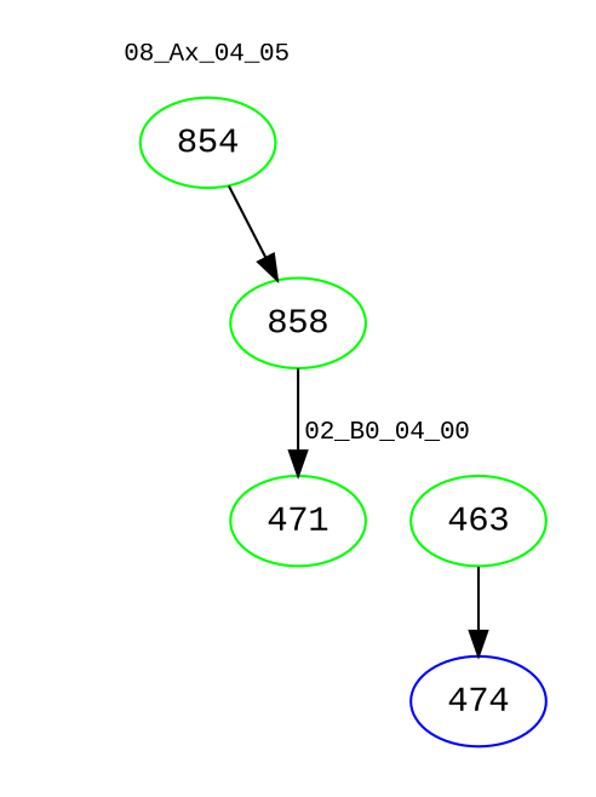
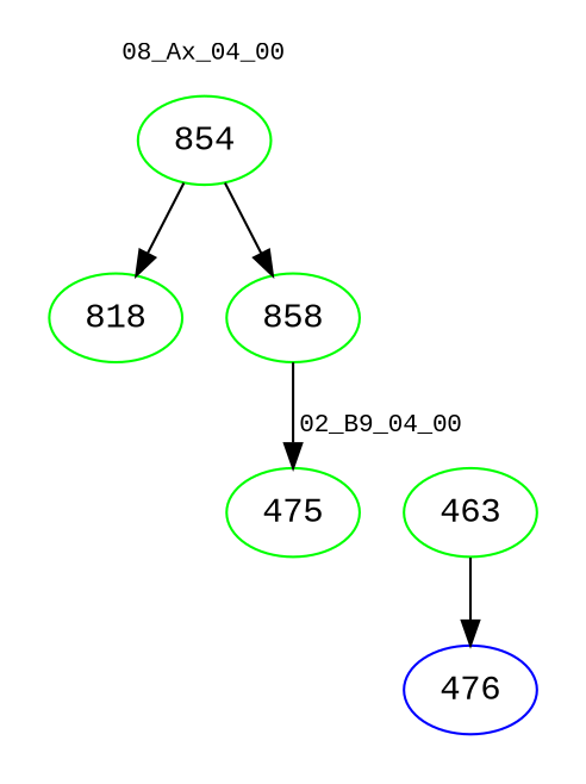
  digraph {
    fontname="Liberation Mono"
    node [color=green fontname="Liberation Mono"]
    edge [color=black fontname="Liberation Mono"]
    n1 [label=854]
+   n2 [label=818]
    n3 [label=858]
    n4 [label=463]
-   n5 [label=471]
-   n6 [color=blue label=474]
+   n5 [label=475]
+   n6 [color=blue label=476]
    subgraph cluster_1 {
      color=white
      fontsize=10
-     label="08_Ax_04_05"
+     label="08_Ax_04_00"
      n1
+     n2
      n3
    }
    subgraph cluster_2 {
      color=white
      fontsize=10
-     label="02_B0_04_00"
+     label="02_B9_04_00"
      n4
      n5
      n6
    }
+   n1 -> n2
    n1 -> n3
    n3 -> n5
    n4 -> n6
  }
